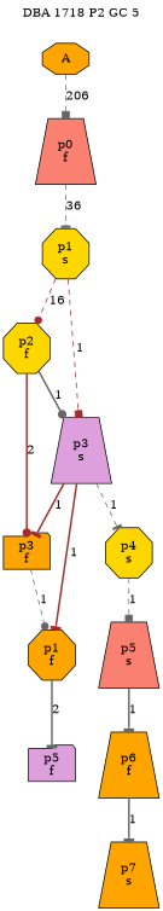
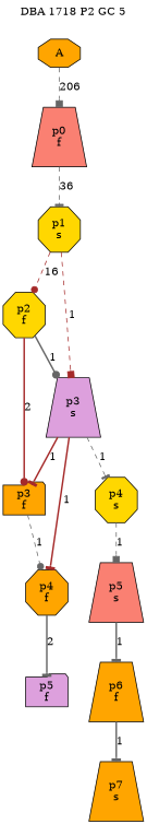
  digraph {
    label=" DBA 1718 P2 GC 5 "
    labelloc=tl
    rankdir=TB
    node [fillcolor=orange shape=octagon style=filled]
    edge [arrowhead=tee color=gray40 style=dashed]
    n1 [label=A]
    n2 [fillcolor=salmon label="p0\nf" shape=trapezium]
    n3 [fillcolor=gold label="p1\ns"]
    n4 [fillcolor=gold label="p2\nf"]
    n5 [fillcolor=plum label="p3\ns" shape=trapezium]
    n6 [label="p3\nf" shape=folder]
-   n7 [label="p1\nf"]
+   n7 [label="p4\nf"]
    n8 [fillcolor=gold label="p4\ns"]
    n9 [fillcolor=plum label="p5\nf" shape=folder]
    n10 [fillcolor=salmon label="p5\ns" shape=trapezium]
    n11 [label="p6\nf" shape=trapezium]
    n12 [label="p7\ns" shape=trapezium]
    n1 -> n2 [arrowhead=box label=206]
    n2 -> n3 [label=36]
    n3 -> n4 [arrowhead=dot color=brown label=16]
    n3 -> n5 [arrowhead=box color=brown label=1]
    n4 -> n5 [arrowhead=dot label=1 style=bold]
    n4 -> n6 [arrowhead=dot color=brown label=2 style=bold]
    n5 -> n6 [color=brown label=1 style=bold]
    n5 -> n7 [color=brown label=1 style=bold]
    n5 -> n8 [label=1]
    n6 -> n7 [arrowhead=dot label=1]
    n7 -> n9 [label=2 style=bold]
    n8 -> n10 [arrowhead=box label=1]
    n10 -> n11 [label=1 style=bold]
    n11 -> n12 [label=1 style=bold]
  }
